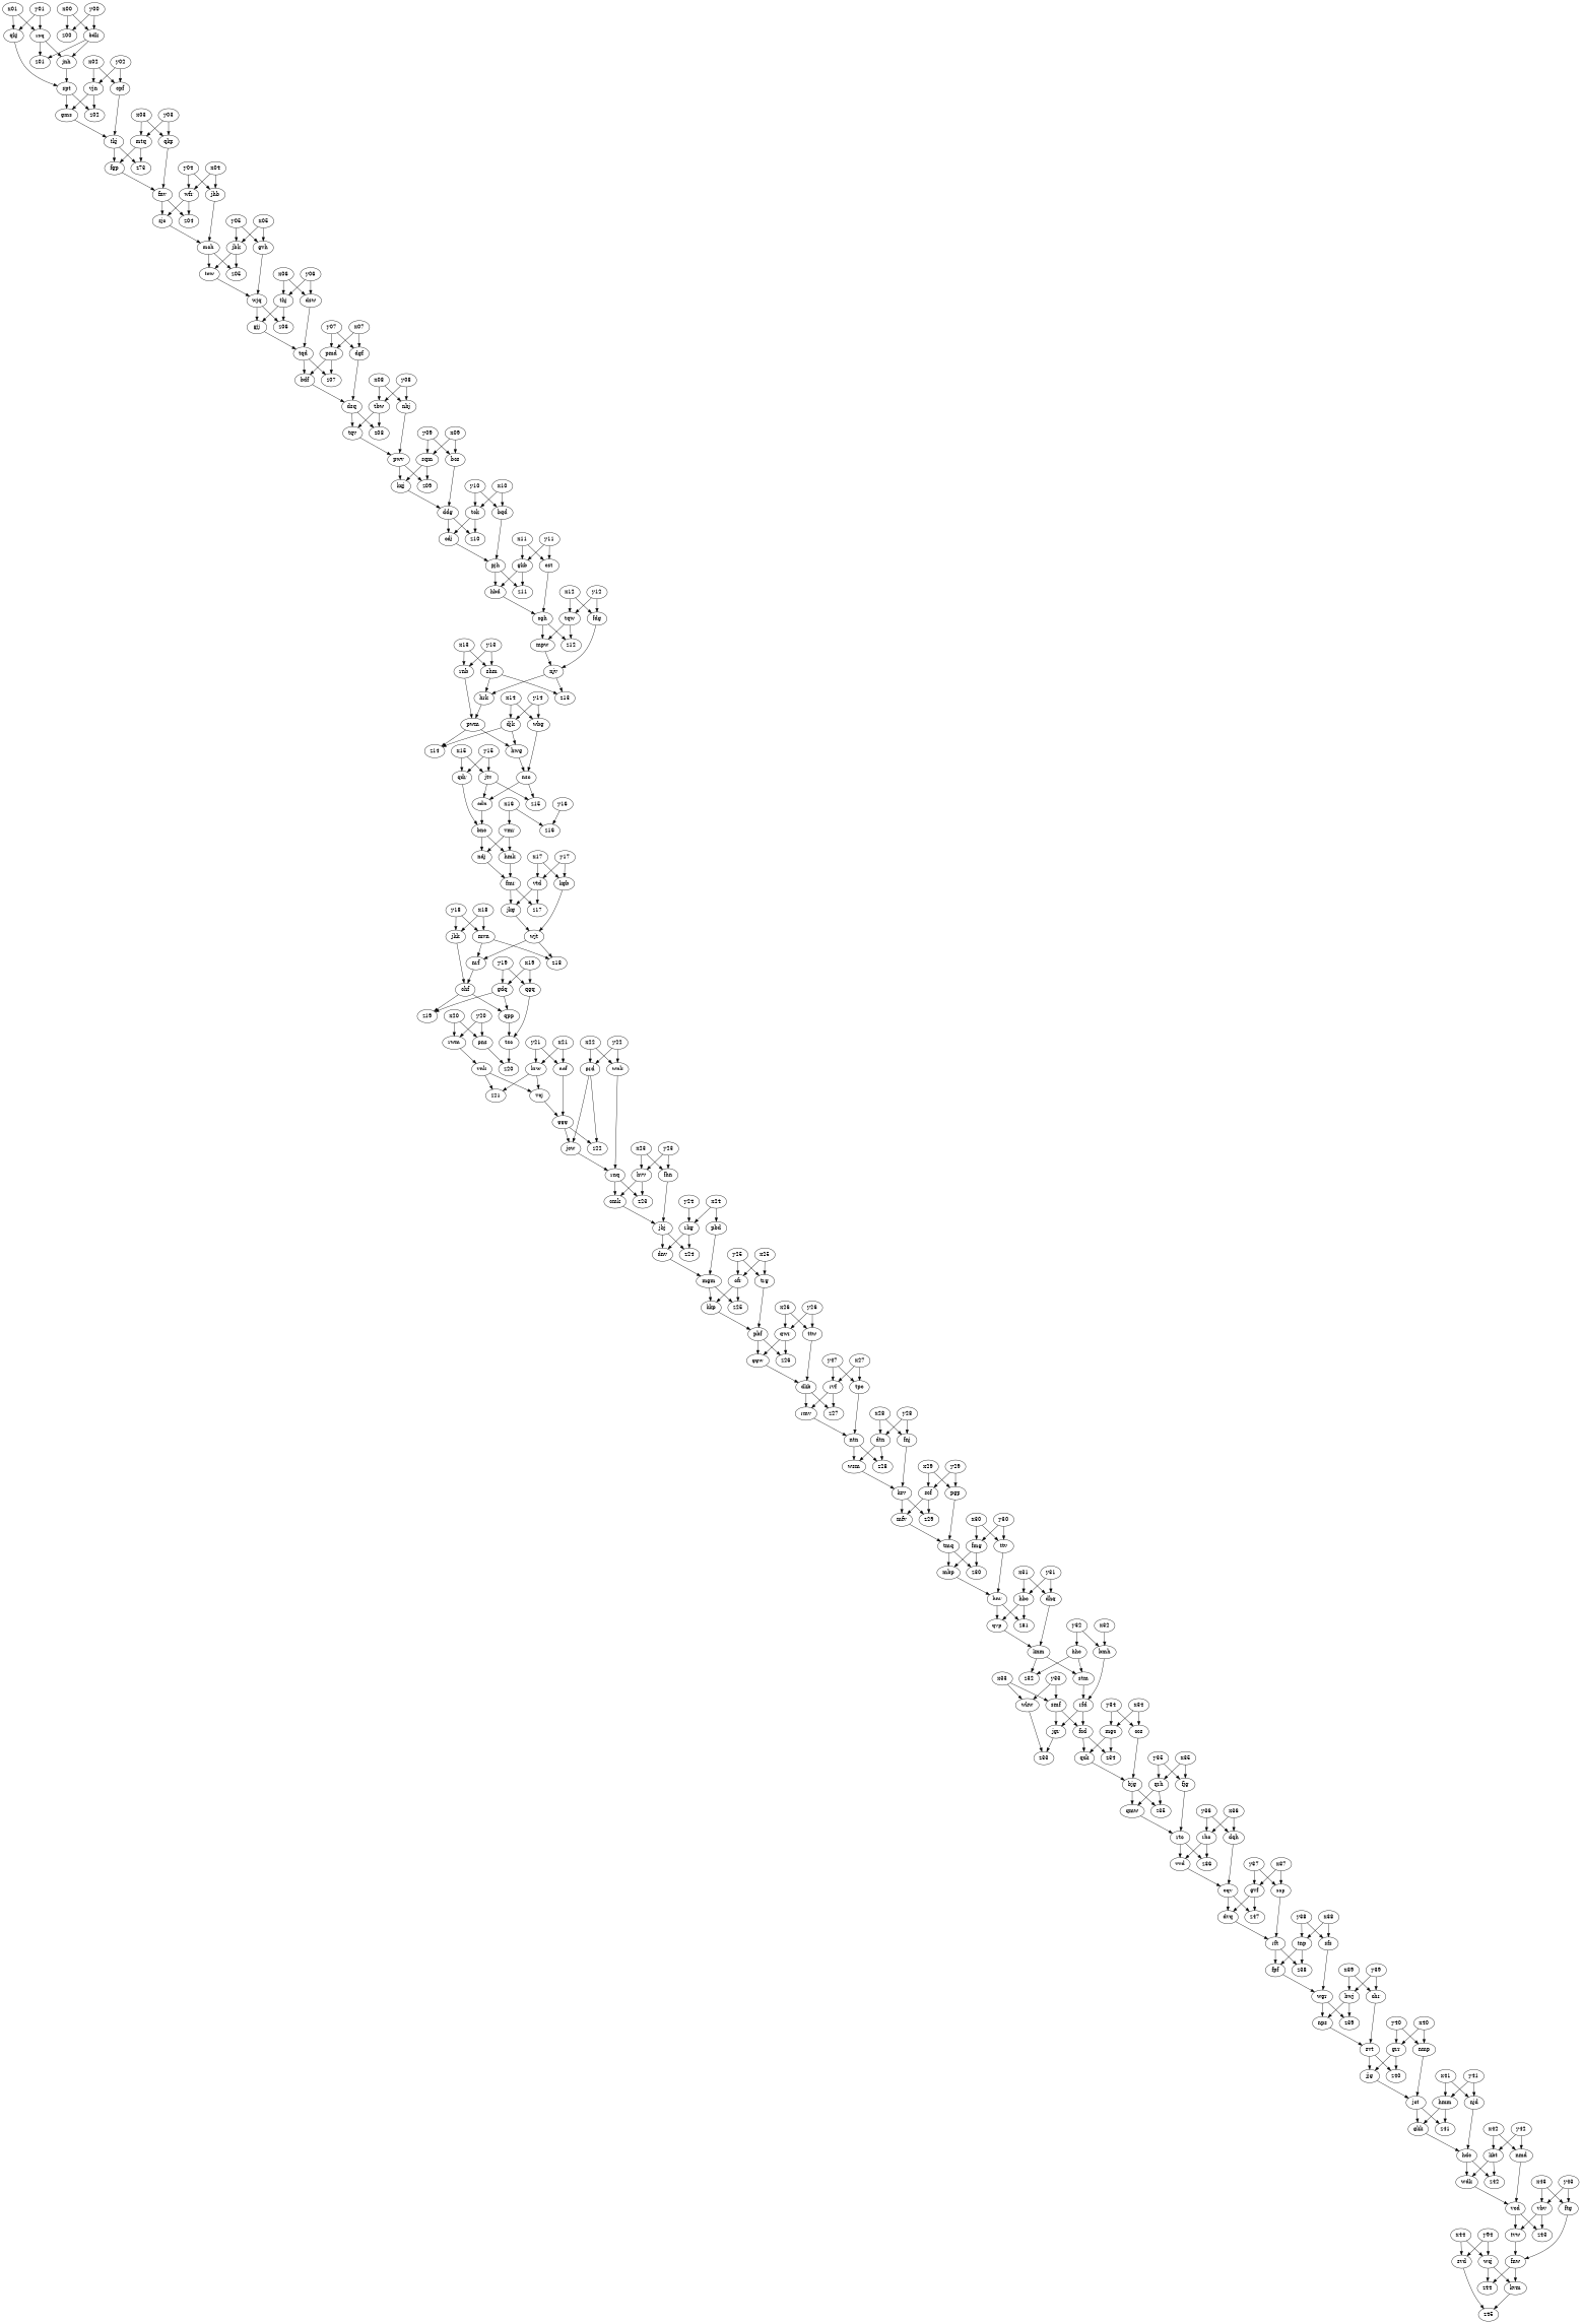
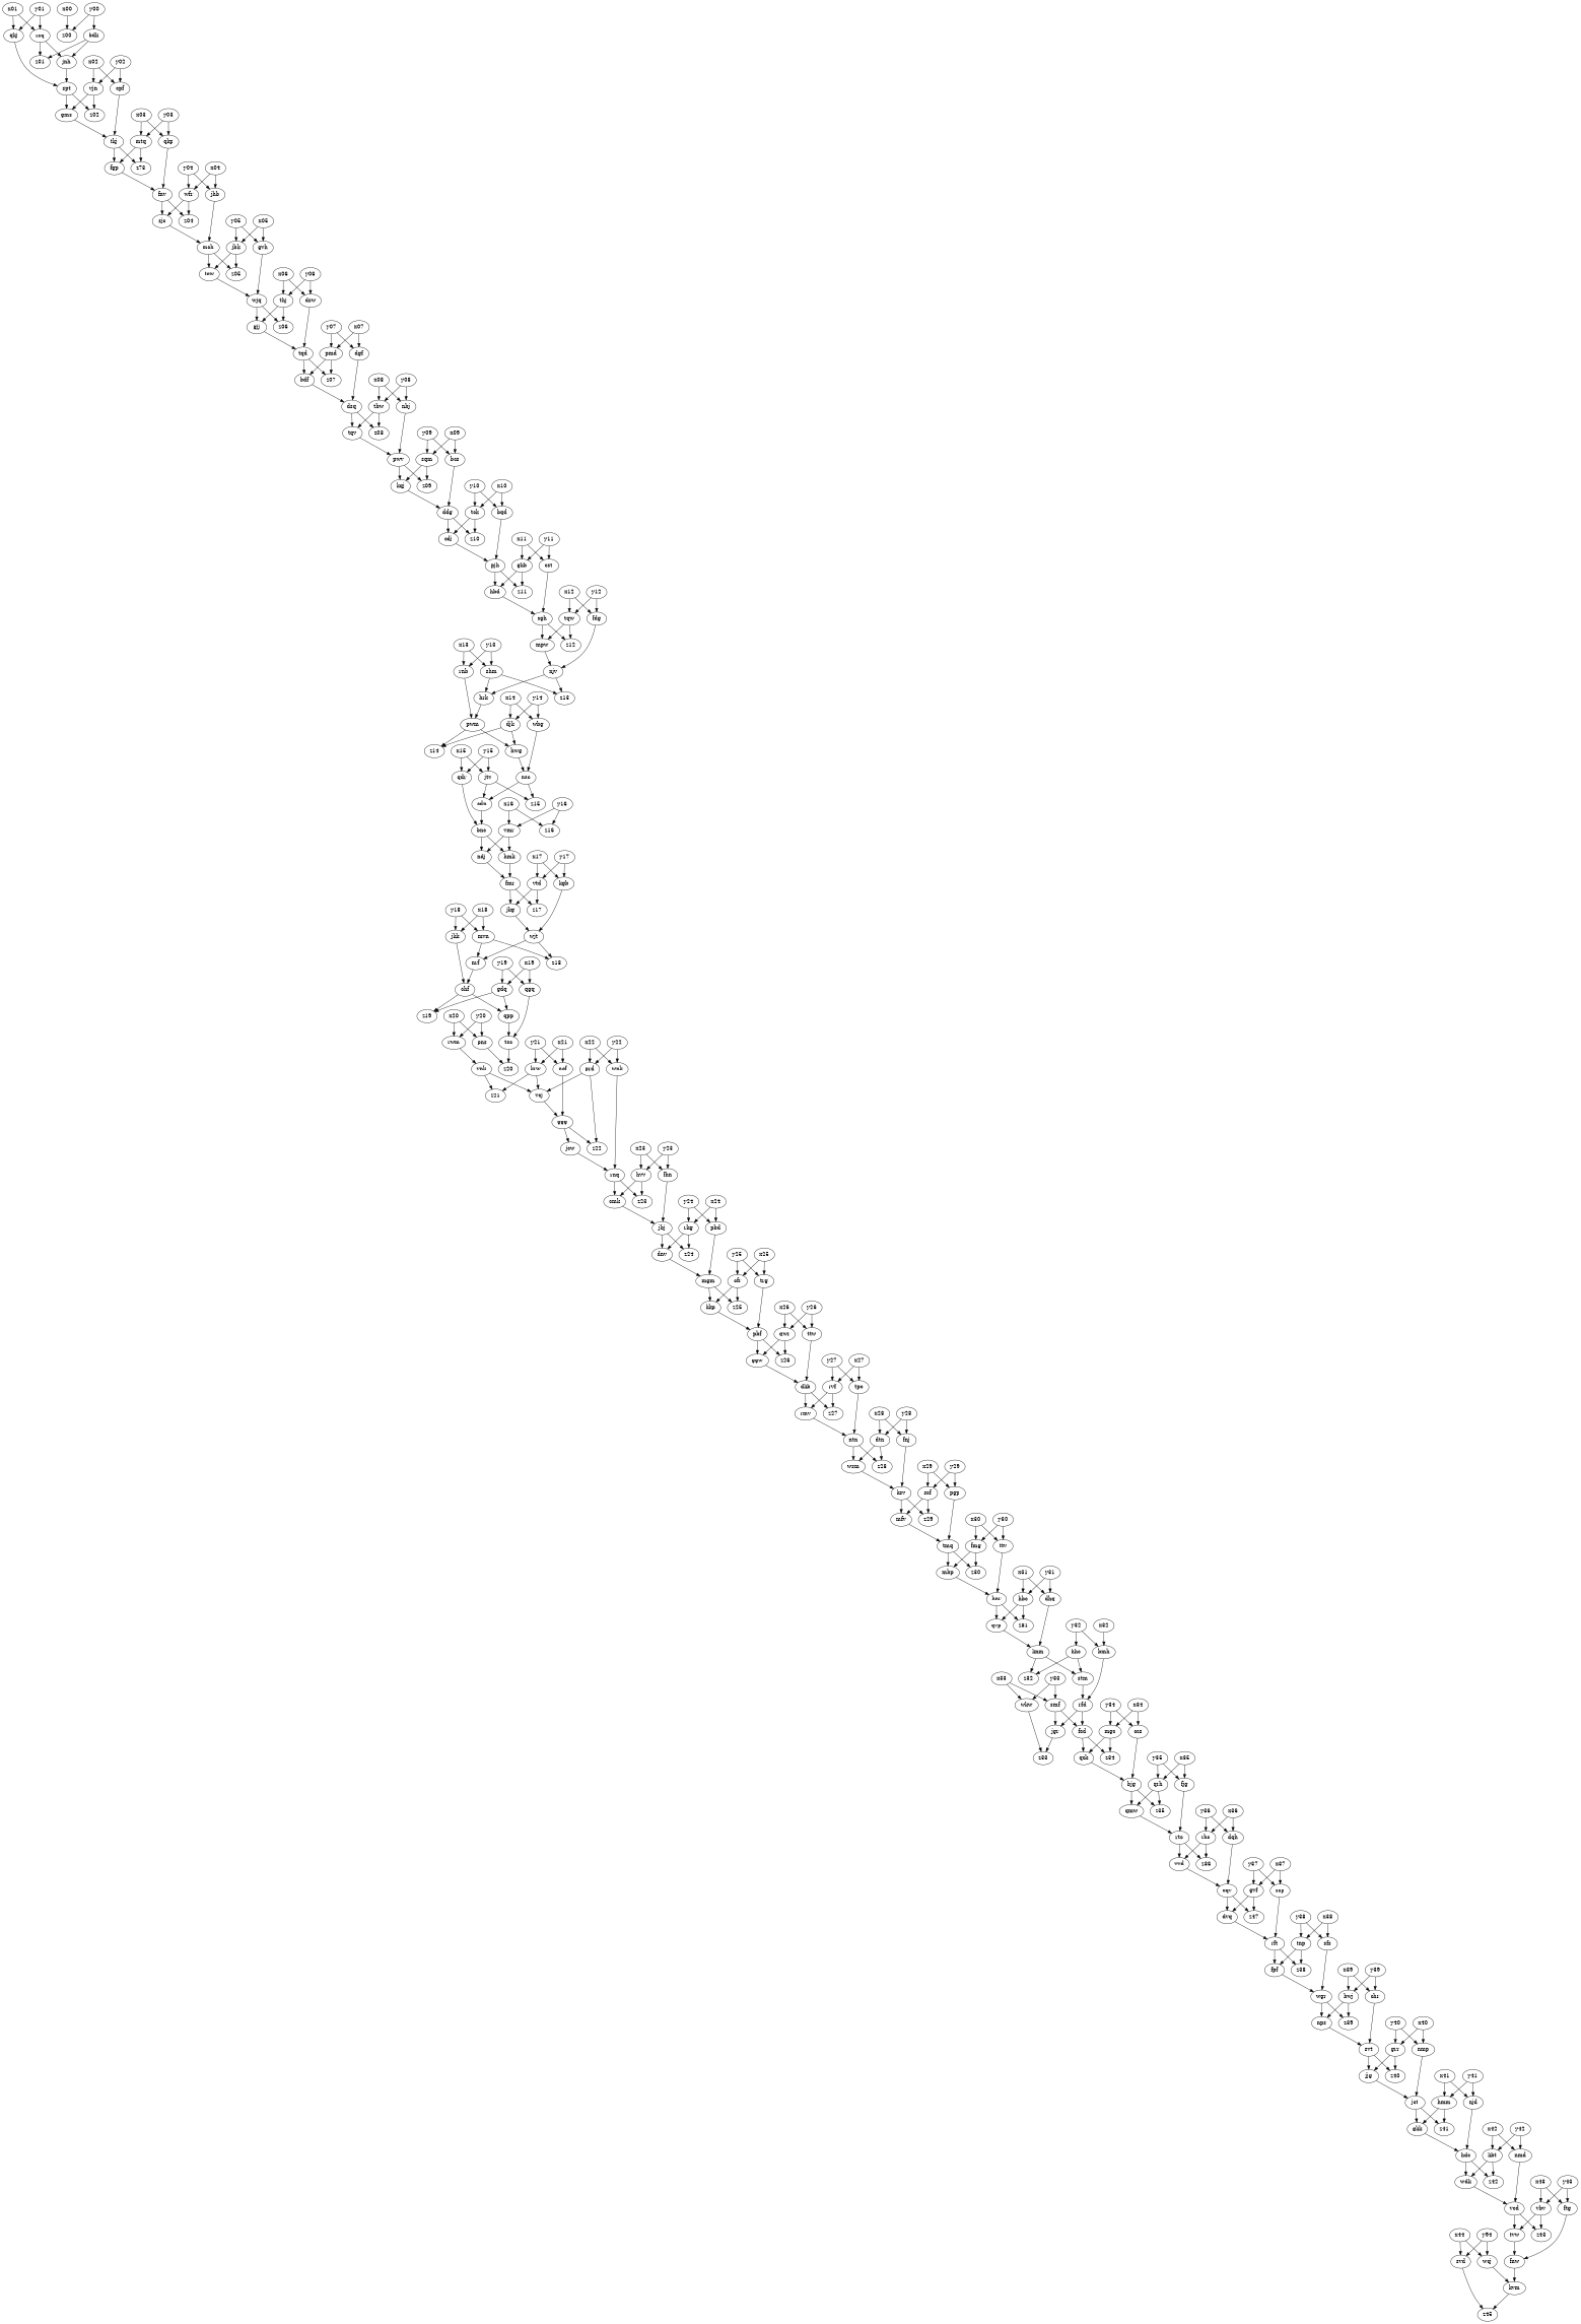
  digraph {
    y00
    z00
    bdk
    z01
    jnh
    x00
    spt
    rsq
    z02
    gms
    tkj
    vjn
    n13 [label=z73]
    mtq
    fgp
    fnv
    wfr
    z04
    sjc
    mch
    z05
    tcw
    wjq
    jbk
    z06
    gjj
    tqd
    thj
    pmd
    z07
    bdf
    dsq
    tbw
    z08
    tqv
    pwv
    sqm
    z09
    kqj
    ddg
    z10
    cdj
    pjh
    tck
    gkb
    z11
    hbd
    cgh
    z12
    mpw
    njv
    tqw
    shm
    z13
    hrk
    pwm
    djk
    z14
    hwg
    nsc
    jtv
    z15
    cdn
    bnc
    y16
    z16
    vmr
    hmk
    ndj
    x16
    fmr
    z17
    jkg
    wjt
    vtd
    mvn
    z18
    nrf
    chf
    gdq
    z19
    qpp
    tsc
    pns
    z20
    krw
    z21
    vcj
    ggg
    vnk
    prd
    z22
    jcw
    rnq
    z23
    cmk
    jbj
    hvv
    z24
    dnv
    mgm
    rkg
    z25
    kkp
    pbf
    cfr
    qwr
    z26
    ggw
    dkb
    rvf
    z27
    rmv
    ntn
    dtn
    z28
    wsm
    ksv
    scf
    z29
    mfv
    tmq
    z30
    mbp
    hnr
    fmg
    n127 [label=z81]
    hbc
    qvp
    knm
    hhc
    z32
    stm
    rfd
    wkw
    z33
    jgr
    fcd
    z34
    qck
    bjg
    mgc
    qrh
    z35
    qmw
    rtc
    z36
    vvd
    cqv
    rhc
    n151 [label=z47]
    gvf
    dvq
    rft
    z38
    fpf
    wgr
    tnp
    z39
    nps
    svt
    bwj
    z40
    jjg
    jct
    grr
    z41
    gkk
    hdc
    hmm
    z42
    wdk
    vcd
    kbt
    z43
    tvw
    fnw
    vbv
    wcj
-   z44
    kvm
    z45
    svd
    y01
    qkj
    x01
    y02
    cpf
    x02
    y03
    qkp
    x03
    x04
    jhb
    y04
    x05
    gvh
    y05
    y06
    dsw
    x06
    x07
    dgf
    y07
    y08
    nbj
    x08
    x09
    bcs
    y09
    x10
    bqd
    y10
    y11
    cst
    x11
    y12
    fdg
    x12
    y13
    rnb
    x13
    y14
    wbg
    x14
    y15
    qdr
    x15
    y17
    kgb
    x17
    x18
    jkk
    y18
    x19
    qgq
    y19
    x20
    rwm
    y20
    x21
    ncf
    y21
    x22
    wnk
    y22
    y23
    fhn
    x23
    x24
    pbd
    y24
    x25
    trg
    y25
    y26
    ttw
    x26
    x27
    tpc
-   y27 [label=y47]
+   y27
    y28
    fnj
    x28
    y29
    pgp
    x29
    y30
    ttv
    x30
    y31
    dhq
    x31
    x32
    bmh
    y32
    x33
    smf
    y33
    x34
    ccs
    y34
    x35
    fjg
    y35
    x36
    dqh
    y36
    x37
    ssp
    y37
    x38
    sfs
    y38
    y39
    chr
    x39
    x40
    nmp
    y40
    y41
    njd
    x41
    y42
    nmd
    x42
    y43
    ftg
    x43
    n310 [label=y94]
    x44
    y00 -> z00
    y00 -> bdk
    bdk -> z01
    bdk -> jnh
    jnh -> spt
    x00 -> z00
-   x00 -> bdk
    spt -> z02
    spt -> gms
    rsq -> z01
    rsq -> jnh
    gms -> tkj
    tkj -> n13
    tkj -> fgp
    vjn -> z02
    vjn -> gms
    mtq -> n13
    mtq -> fgp
    fgp -> fnv
    fnv -> z04
    fnv -> sjc
    wfr -> z04
    wfr -> sjc
    sjc -> mch
    mch -> z05
    mch -> tcw
    tcw -> wjq
    wjq -> z06
    wjq -> gjj
    jbk -> z05
    jbk -> tcw
    gjj -> tqd
    tqd -> z07
    tqd -> bdf
    thj -> z06
    thj -> gjj
    pmd -> z07
    pmd -> bdf
    bdf -> dsq
    dsq -> z08
    dsq -> tqv
    tbw -> z08
    tbw -> tqv
    tqv -> pwv
    pwv -> z09
    pwv -> kqj
    sqm -> z09
    sqm -> kqj
    kqj -> ddg
    ddg -> z10
    ddg -> cdj
    cdj -> pjh
    pjh -> z11
    pjh -> hbd
    tck -> z10
    tck -> cdj
    gkb -> z11
    gkb -> hbd
    hbd -> cgh
    cgh -> z12
    cgh -> mpw
    mpw -> njv
    njv -> z13
    njv -> hrk
    tqw -> z12
    tqw -> mpw
    shm -> z13
    shm -> hrk
    hrk -> pwm
    pwm -> z14
    pwm -> hwg
    djk -> z14
    djk -> hwg
    hwg -> nsc
    nsc -> z15
    nsc -> cdn
    jtv -> z15
    jtv -> cdn
    cdn -> bnc
    bnc -> hmk
    bnc -> ndj
    y16 -> z16
+   y16 -> vmr
    vmr -> hmk
    vmr -> ndj
    hmk -> fmr
    ndj -> fmr
    x16 -> z16
    x16 -> vmr
    fmr -> z17
    fmr -> jkg
    jkg -> wjt
    wjt -> z18
    wjt -> nrf
    vtd -> z17
    vtd -> jkg
    mvn -> z18
    mvn -> nrf
    nrf -> chf
    chf -> z19
    chf -> qpp
    gdq -> z19
    gdq -> qpp
    qpp -> tsc
    tsc -> z20
    pns -> z20
    krw -> z21
    krw -> vcj
    vcj -> ggg
    ggg -> z22
    ggg -> jcw
    vnk -> z21
    vnk -> vcj
    prd -> z22
-   prd -> jcw
+   prd -> vcj
    jcw -> rnq
    rnq -> z23
    rnq -> cmk
    cmk -> jbj
    jbj -> z24
    jbj -> dnv
    hvv -> z23
    hvv -> cmk
    dnv -> mgm
    mgm -> z25
    mgm -> kkp
    rkg -> z24
    rkg -> dnv
    kkp -> pbf
    pbf -> z26
    pbf -> ggw
    cfr -> z25
    cfr -> kkp
    qwr -> z26
    qwr -> ggw
    ggw -> dkb
    dkb -> z27
    dkb -> rmv
    rvf -> z27
    rvf -> rmv
    rmv -> ntn
    ntn -> z28
    ntn -> wsm
    dtn -> z28
    dtn -> wsm
    wsm -> ksv
    ksv -> z29
    ksv -> mfv
    scf -> z29
    scf -> mfv
    mfv -> tmq
    tmq -> z30
    tmq -> mbp
    mbp -> hnr
    hnr -> n127
    hnr -> qvp
    fmg -> z30
    fmg -> mbp
    hbc -> n127
    hbc -> qvp
    qvp -> knm
    knm -> z32
    knm -> stm
    hhc -> z32
    hhc -> stm
    stm -> rfd
    rfd -> jgr
    rfd -> fcd
    wkw -> z33
    jgr -> z33
    fcd -> z34
    fcd -> qck
    qck -> bjg
    bjg -> z35
    bjg -> qmw
    mgc -> z34
    mgc -> qck
    qrh -> z35
    qrh -> qmw
    qmw -> rtc
    rtc -> z36
    rtc -> vvd
    vvd -> cqv
    cqv -> n151
    cqv -> dvq
    rhc -> z36
    rhc -> vvd
    gvf -> n151
    gvf -> dvq
    dvq -> rft
    rft -> z38
    rft -> fpf
    fpf -> wgr
    wgr -> z39
    wgr -> nps
    tnp -> z38
    tnp -> fpf
    nps -> svt
    svt -> z40
    svt -> jjg
    bwj -> z39
    bwj -> nps
    jjg -> jct
    jct -> z41
    jct -> gkk
    grr -> z40
    grr -> jjg
    gkk -> hdc
    hdc -> z42
    hdc -> wdk
    hmm -> z41
    hmm -> gkk
    wdk -> vcd
    vcd -> z43
    vcd -> tvw
    kbt -> z42
    kbt -> wdk
    tvw -> fnw
-   fnw -> z44
    fnw -> kvm
    vbv -> z43
    vbv -> tvw
-   wcj -> z44
    wcj -> kvm
    kvm -> z45
    svd -> z45
    y01 -> rsq
    y01 -> qkj
    qkj -> spt
    x01 -> rsq
    x01 -> qkj
    y02 -> vjn
    y02 -> cpf
    cpf -> tkj
    x02 -> vjn
    x02 -> cpf
    y03 -> mtq
    y03 -> qkp
    qkp -> fnv
    x03 -> mtq
    x03 -> qkp
    x04 -> wfr
    x04 -> jhb
    jhb -> mch
    y04 -> wfr
    y04 -> jhb
    x05 -> jbk
    x05 -> gvh
    gvh -> wjq
    y05 -> jbk
    y05 -> gvh
    y06 -> thj
    y06 -> dsw
    dsw -> tqd
    x06 -> thj
    x06 -> dsw
    x07 -> pmd
    x07 -> dgf
    dgf -> dsq
    y07 -> pmd
    y07 -> dgf
    y08 -> tbw
    y08 -> nbj
    nbj -> pwv
    x08 -> tbw
    x08 -> nbj
    x09 -> sqm
    x09 -> bcs
    bcs -> ddg
    y09 -> sqm
    y09 -> bcs
    x10 -> tck
    x10 -> bqd
    bqd -> pjh
    y10 -> tck
    y10 -> bqd
    y11 -> gkb
    y11 -> cst
    cst -> cgh
    x11 -> gkb
    x11 -> cst
    y12 -> tqw
    y12 -> fdg
    fdg -> njv
    x12 -> tqw
    x12 -> fdg
    y13 -> shm
    y13 -> rnb
    rnb -> pwm
    x13 -> shm
    x13 -> rnb
    y14 -> djk
    y14 -> wbg
    wbg -> nsc
    x14 -> djk
    x14 -> wbg
    y15 -> jtv
    y15 -> qdr
    qdr -> bnc
    x15 -> jtv
    x15 -> qdr
    y17 -> vtd
    y17 -> kgb
    kgb -> wjt
    x17 -> vtd
    x17 -> kgb
    x18 -> mvn
    x18 -> jkk
    jkk -> chf
    y18 -> mvn
    y18 -> jkk
    x19 -> gdq
    x19 -> qgq
    qgq -> tsc
    y19 -> gdq
    y19 -> qgq
    x20 -> pns
    x20 -> rwm
    rwm -> vnk
    y20 -> pns
    y20 -> rwm
    x21 -> krw
    x21 -> ncf
    ncf -> ggg
    y21 -> krw
    y21 -> ncf
    x22 -> prd
    x22 -> wnk
    wnk -> rnq
    y22 -> prd
    y22 -> wnk
    y23 -> hvv
    y23 -> fhn
    fhn -> jbj
    x23 -> hvv
    x23 -> fhn
    x24 -> rkg
    x24 -> pbd
    pbd -> mgm
    y24 -> rkg
+   y24 -> pbd
    x25 -> cfr
    x25 -> trg
    trg -> pbf
    y25 -> cfr
    y25 -> trg
    y26 -> qwr
    y26 -> ttw
    ttw -> dkb
    x26 -> qwr
    x26 -> ttw
    x27 -> rvf
    x27 -> tpc
    tpc -> ntn
    y27 -> rvf
    y27 -> tpc
    y28 -> dtn
    y28 -> fnj
    fnj -> ksv
    x28 -> dtn
    x28 -> fnj
    y29 -> scf
    y29 -> pgp
    pgp -> tmq
    x29 -> scf
    x29 -> pgp
    y30 -> fmg
    y30 -> ttv
    ttv -> hnr
    x30 -> fmg
    x30 -> ttv
    y31 -> hbc
    y31 -> dhq
    dhq -> knm
    x31 -> hbc
    x31 -> dhq
    x32 -> bmh
    bmh -> rfd
    y32 -> hhc
    y32 -> bmh
    x33 -> wkw
    x33 -> smf
    smf -> jgr
    smf -> fcd
    y33 -> wkw
    y33 -> smf
    x34 -> mgc
    x34 -> ccs
    ccs -> bjg
    y34 -> mgc
    y34 -> ccs
    x35 -> qrh
    x35 -> fjg
    fjg -> rtc
    y35 -> qrh
    y35 -> fjg
    x36 -> rhc
    x36 -> dqh
    dqh -> cqv
    y36 -> rhc
    y36 -> dqh
    x37 -> gvf
    x37 -> ssp
    ssp -> rft
    y37 -> gvf
    y37 -> ssp
    x38 -> tnp
    x38 -> sfs
    sfs -> wgr
    y38 -> tnp
    y38 -> sfs
    y39 -> bwj
    y39 -> chr
    chr -> svt
    x39 -> bwj
    x39 -> chr
    x40 -> grr
    x40 -> nmp
    nmp -> jct
    y40 -> grr
    y40 -> nmp
    y41 -> hmm
    y41 -> njd
    njd -> hdc
    x41 -> hmm
    x41 -> njd
    y42 -> kbt
    y42 -> nmd
    nmd -> vcd
    x42 -> kbt
    x42 -> nmd
    y43 -> vbv
    y43 -> ftg
    ftg -> fnw
    x43 -> vbv
    x43 -> ftg
    n310 -> wcj
    n310 -> svd
    x44 -> wcj
    x44 -> svd
  }
